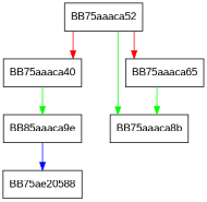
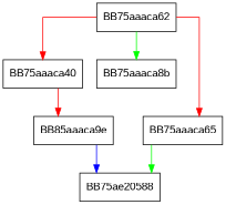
  digraph {
    fontname="Liberation Sans"
    splines=ortho
    node [fontname="Liberation Sans" shape=box]
    edge [color=green fontname="Liberation Sans"]
    n1 [label=BB85aaaca9e]
    BB75aaaca40
    BB75ae20588
-   BB75aaaca52
+   BB75aaaca52 [label=BB75aaaca62]
    BB75aaaca8b
    BB75aaaca65
    n1 -> BB75ae20588 [color=blue]
-   BB75aaaca40 -> n1
+   BB75aaaca40 -> n1 [color=red]
    BB75aaaca52 -> BB75aaaca40 [color=red]
    BB75aaaca52 -> BB75aaaca8b
    BB75aaaca52 -> BB75aaaca65 [color=red]
-   BB75aaaca65 -> BB75aaaca8b
+   BB75aaaca65 -> BB75ae20588
  }
